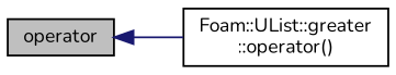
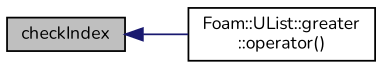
  digraph {
    rankdir=LR
    fontname=Nunito
    node [color=black fontname=Nunito fontsize=10 shape=record]
-   n1 [fillcolor=grey75 fontcolor=black height=0.2 label=operator style=filled width=0.4]
+   n1 [fillcolor=grey75 fontcolor=black height=0.2 label=checkIndex style=filled width=0.4]
    n2 [height=0.2 label="Foam::UList::greater\l::operator()" width=0.4]
    n1 -> n2 [color=midnightblue dir=back fontname=Nunito fontsize=10 labelfontname=FreeSans labelfontsize=10 style=solid]
  }
